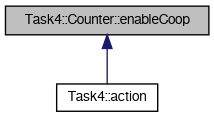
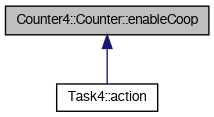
  digraph {
    rankdir=TB
    node [color=black fontname=FreeSans fontsize=10 shape=record]
-   n1 [fillcolor=grey75 fontcolor=black height=0.2 label="Task4::Counter::enableCoop" style=filled width=0.4]
+   n1 [fillcolor=grey75 fontcolor=black height=0.2 label="Counter4::Counter::enableCoop" style=filled width=0.4]
    n2 [height=0.2 label="Task4::action" width=0.4]
    n1 -> n2 [color=midnightblue dir=back fontname=FreeSans fontsize=10 labelfontname=FreeSans labelfontsize=10 style=solid]
  }
